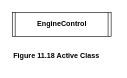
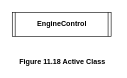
  <mxCell id="0" />
  <mxCell id="1" parent="0" />
  <mxCell id="2" value="EngineControl" style="shape=process2;fixedSize=1;size=5;fontStyle=1;html=1;whiteSpace=wrap;" vertex="1" parent="1"><mxGeometry x="20" y="20" width="165" height="40" as="geometry" /></mxCell>
- <mxCell id="3" value="&lt;b&gt;Figure 11.18 Active Class&lt;/b&gt;" style="text;html=1;align=left;verticalAlign=middle;resizable=0;points=[];autosize=1;strokeColor=none;fillColor=none;" vertex="1" parent="1"><mxGeometry x="20" y="78" width="170" height="30" as="geometry" /></mxCell>
+ <mxCell id="3" value="&lt;b&gt;Figure 11.18 Active Class&lt;/b&gt;" style="text;html=1;align=left;verticalAlign=middle;resizable=0;points=[];autosize=1;strokeColor=none;fillColor=none;" vertex="1" parent="1"><mxGeometry x="30" y="88" width="170" height="30" as="geometry" /></mxCell>
